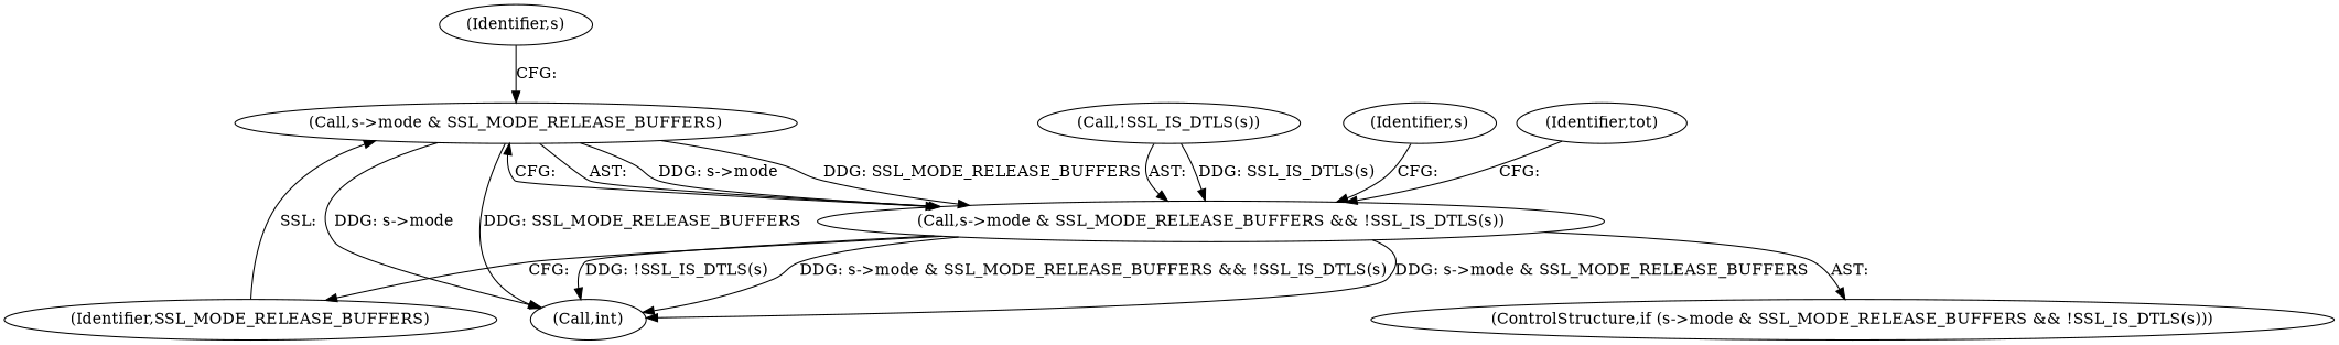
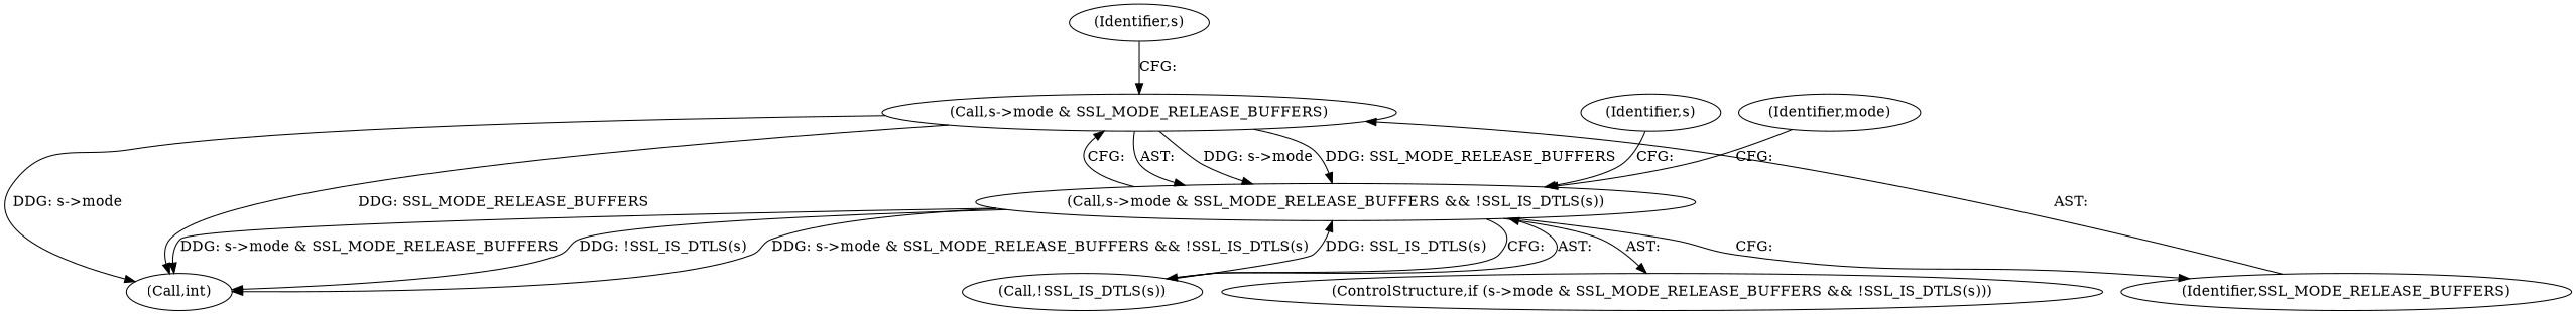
  digraph {
    n1 [label="(Call,s->mode & SSL_MODE_RELEASE_BUFFERS)"]
    n2 [label="(Call,s->mode & SSL_MODE_RELEASE_BUFFERS && !SSL_IS_DTLS(s))"]
    n3 [label="(Call,int)"]
    n4 [label="(Identifier,SSL_MODE_RELEASE_BUFFERS)"]
    n5 [label="(Call,!SSL_IS_DTLS(s))"]
    n6 [label="(ControlStructure,if (s->mode & SSL_MODE_RELEASE_BUFFERS && !SSL_IS_DTLS(s)))"]
    n7 [label="(Identifier,s)"]
    n8 [label="(Identifier,s)"]
-   n9 [label="(Identifier,tot)"]
+   n9 [label="(Identifier,mode)"]
    n1 -> n2 [label="AST: "]
    n1 -> n2 [label="DDG: s->mode"]
    n1 -> n2 [label="DDG: SSL_MODE_RELEASE_BUFFERS"]
    n1 -> n3 [label="DDG: s->mode"]
    n1 -> n3 [label="DDG: SSL_MODE_RELEASE_BUFFERS"]
    n2 -> n1 [label="CFG: "]
    n2 -> n3 [label="DDG: s->mode & SSL_MODE_RELEASE_BUFFERS && !SSL_IS_DTLS(s)"]
    n2 -> n3 [label="DDG: s->mode & SSL_MODE_RELEASE_BUFFERS"]
    n2 -> n3 [label="DDG: !SSL_IS_DTLS(s)"]
    n2 -> n4 [label="CFG: "]
+   n2 -> n5 [label="CFG: "]
    n2 -> n6 [label="AST: "]
-   n4 -> n1 [label="SSL: "]
+   n4 -> n1 [label="AST: "]
    n5 -> n2 [label="AST: "]
    n5 -> n2 [label="DDG: SSL_IS_DTLS(s)"]
    n7 -> n1 [label="CFG: "]
    n8 -> n2 [label="CFG: "]
    n9 -> n2 [label="CFG: "]
  }
